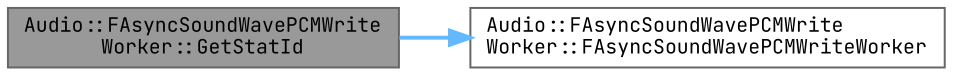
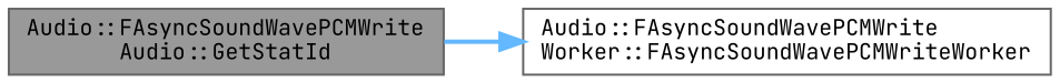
  digraph {
    rankdir=LR
    fontname="JetBrains Mono"
    node [fontname="JetBrains Mono" fontsize=10 shape=box style=filled]
-   n1 [color=gray40 fillcolor=grey60 fontcolor=black height=0.2 label="Audio::FAsyncSoundWavePCMWrite\lWorker::GetStatId" width=0.4]
+   n1 [color=gray40 fillcolor=grey60 fontcolor=black height=0.2 label="Audio::FAsyncSoundWavePCMWrite\lAudio::GetStatId" width=0.4]
    n2 [color=grey40 fillcolor=white height=0.2 label="Audio::FAsyncSoundWavePCMWrite\lWorker::FAsyncSoundWavePCMWriteWorker" width=0.4]
    n1 -> n2 [color=steelblue1 fontname="JetBrains Mono" fontsize=10 labelfontname=Helvetica labelfontsize=10 style=bold]
  }
